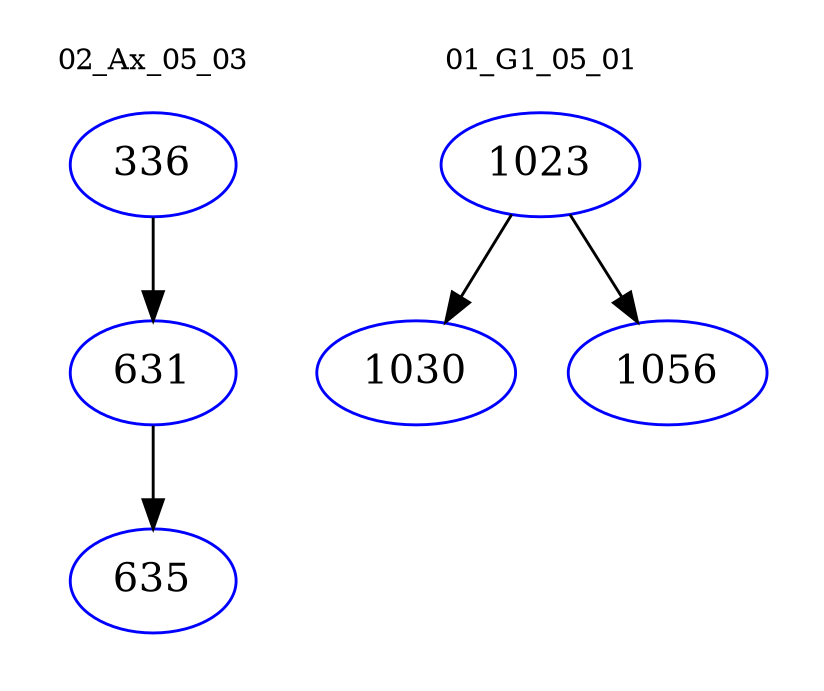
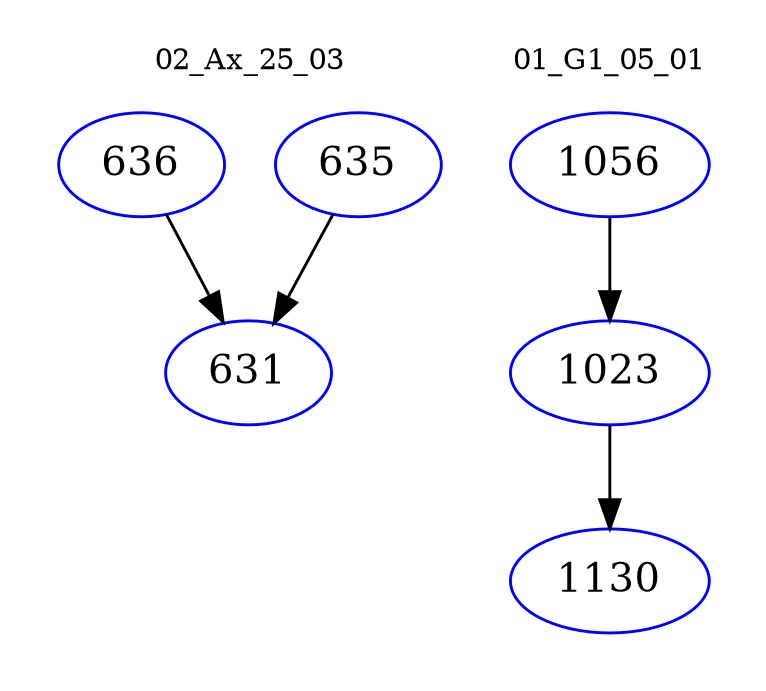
  digraph {
    node [color=blue]
    edge [color=black]
    n1 [label=631]
    n2 [label=635]
-   n3 [label=336]
+   n3 [label=636]
    n4 [label=1023]
-   n5 [label=1030]
+   n5 [label=1130]
    n6 [label=1056]
    subgraph cluster_1 {
      color=white
      fontsize=10
-     label="02_Ax_05_03"
+     label="02_Ax_25_03"
      n1
      n2
      n3
    }
    subgraph cluster_2 {
      color=white
      fontsize=10
      label="01_G1_05_01"
      n4
      n5
      n6
    }
-   n1 -> n2
+   n2 -> n1
    n3 -> n1
    n4 -> n5
-   n4 -> n6
+   n6 -> n4
  }
